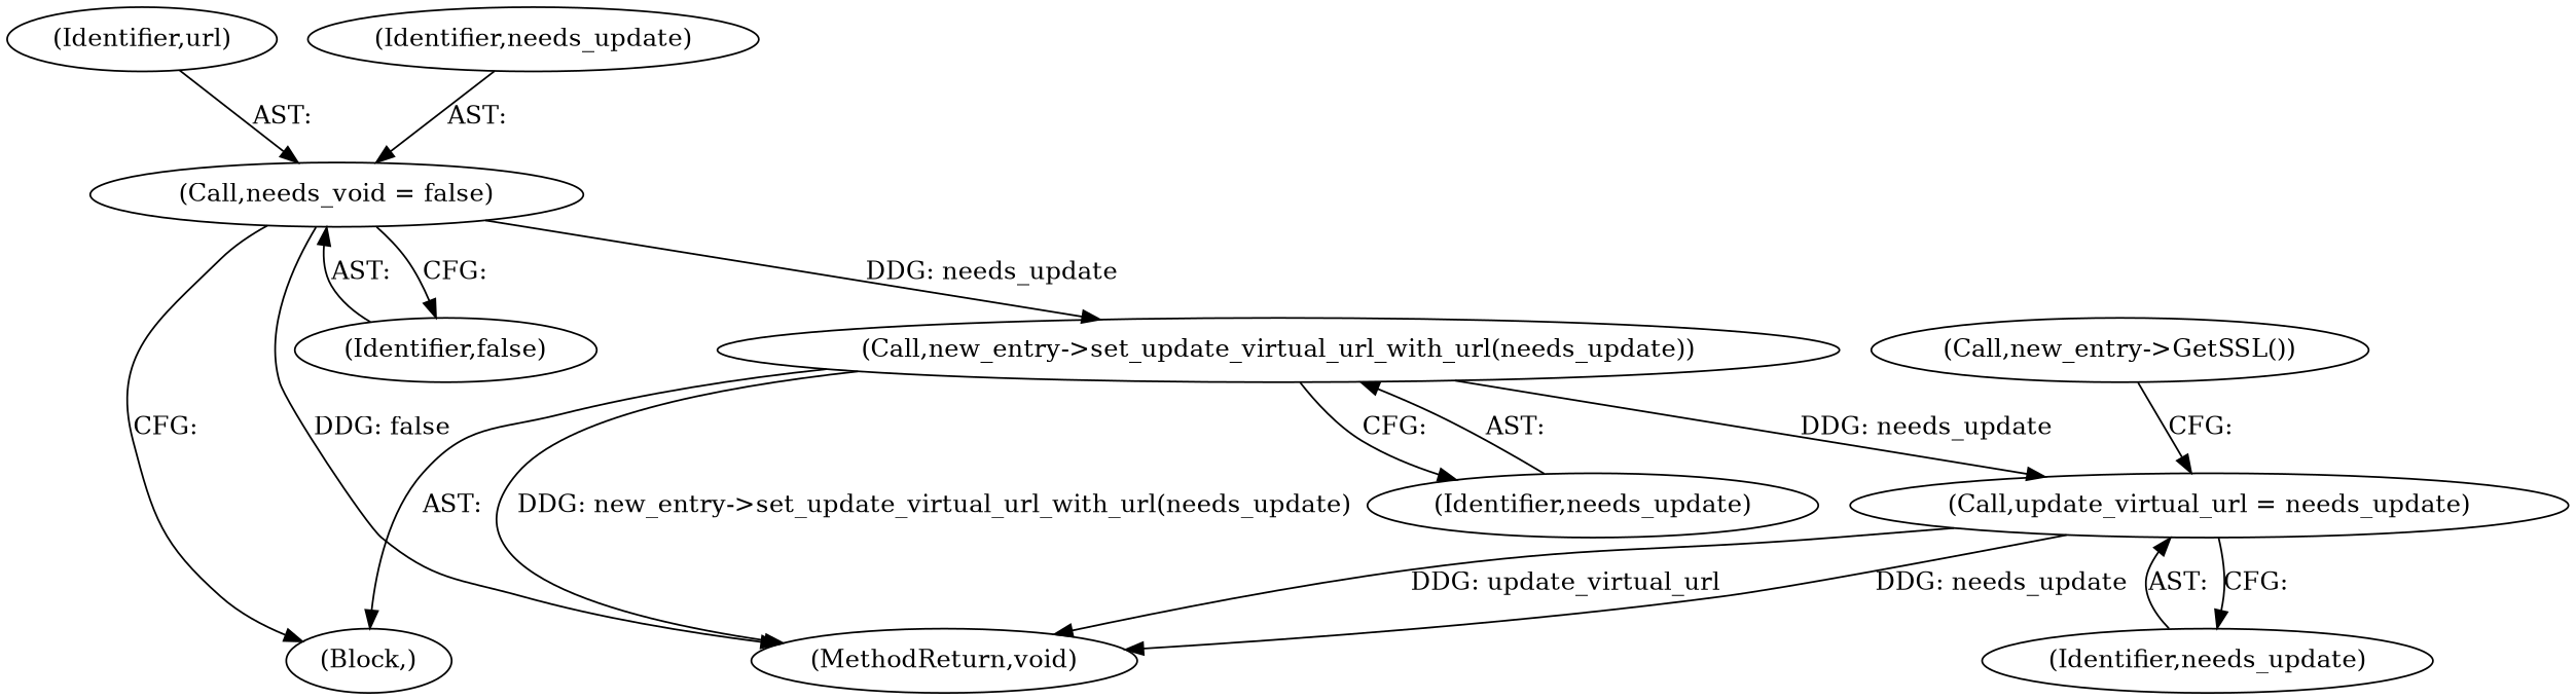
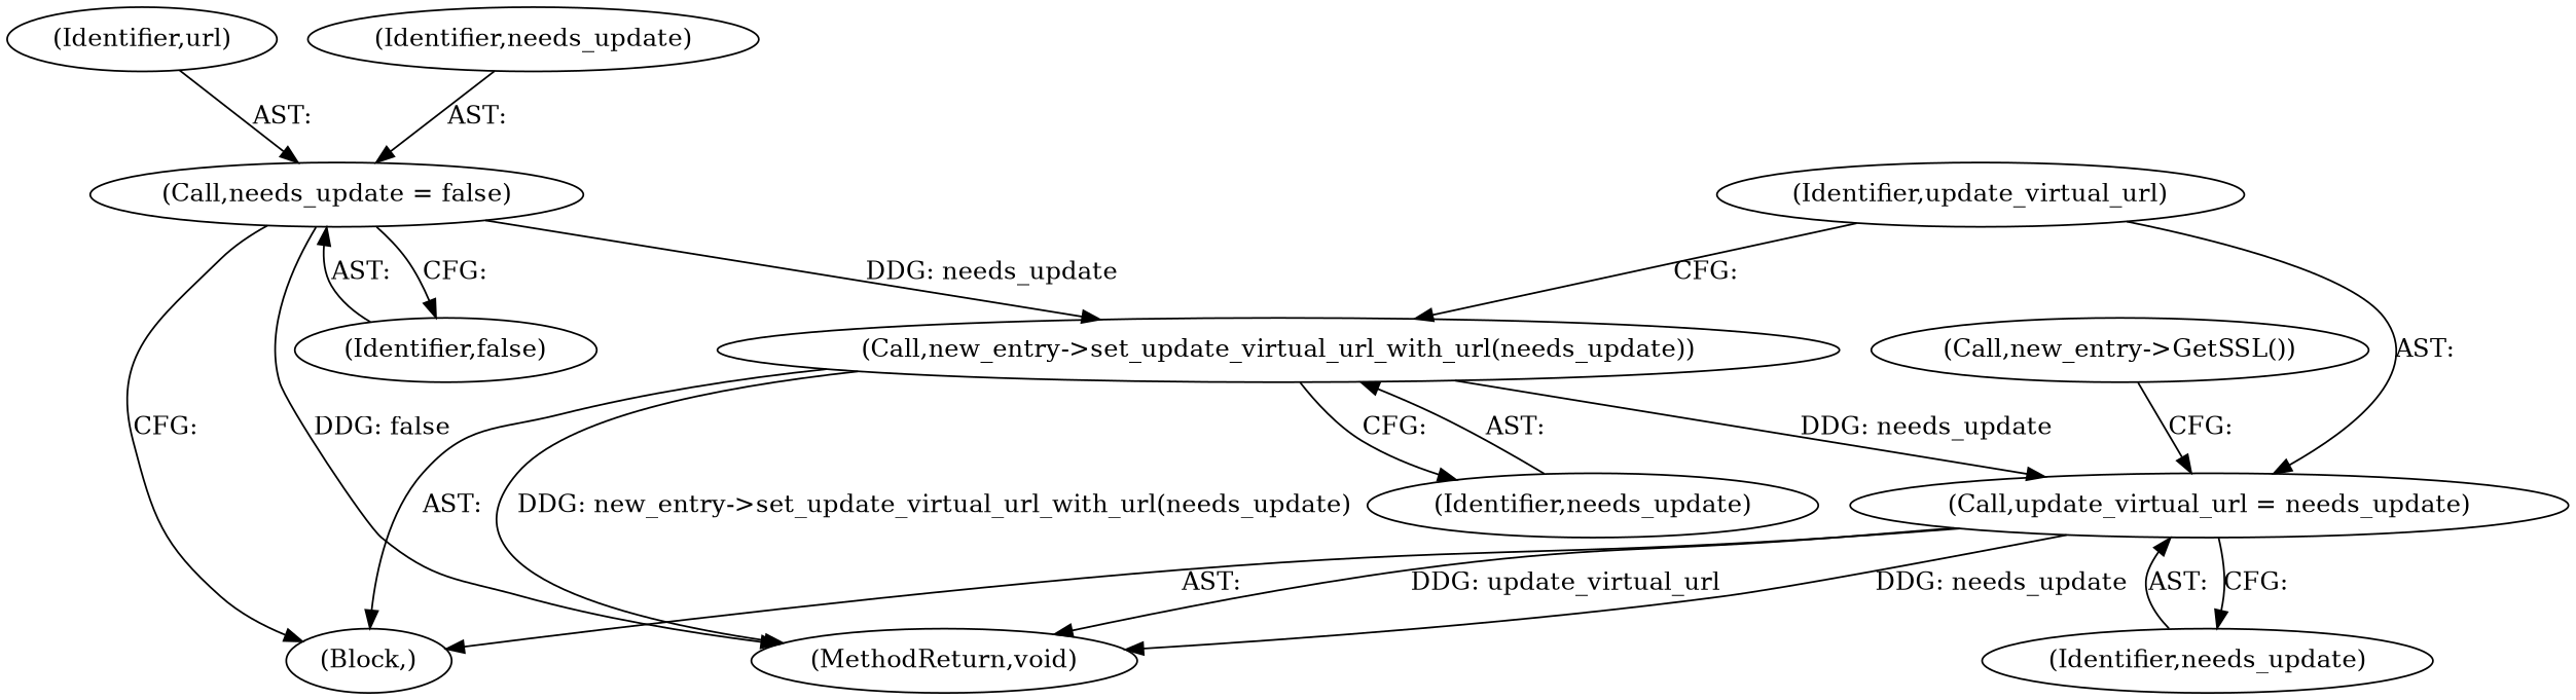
  digraph {
    n1 [label="(Call,update_virtual_url = needs_update)"]
    n2 [label="(MethodReturn,void)"]
    n3 [label="(Identifier,needs_update)"]
    n4 [label="(Block,)"]
    n5 [label="(Call,new_entry->set_update_virtual_url_with_url(needs_update))"]
    n6 [label="(Identifier,needs_update)"]
-   n7 [label="(Call,needs_void = false)"]
+   n7 [label="(Call,needs_update = false)"]
    n8 [label="(Identifier,false)"]
    n9 [label="(Identifier,url)"]
    n10 [label="(Call,new_entry->GetSSL())"]
    n11 [label="(Identifier,needs_update)"]
+   n12 [label="(Identifier,update_virtual_url)"]
    n1 -> n2 [label="DDG: update_virtual_url"]
    n1 -> n2 [label="DDG: needs_update"]
    n1 -> n3 [label="CFG: "]
+   n1 -> n4 [label="AST: "]
    n3 -> n1 [label="AST: "]
    n5 -> n1 [label="DDG: needs_update"]
    n5 -> n2 [label="DDG: new_entry->set_update_virtual_url_with_url(needs_update)"]
    n5 -> n4 [label="AST: "]
    n5 -> n6 [label="CFG: "]
    n6 -> n5 [label="AST: "]
    n7 -> n2 [label="DDG: false"]
    n7 -> n4 [label="CFG: "]
    n7 -> n5 [label="DDG: needs_update"]
    n7 -> n8 [label="CFG: "]
    n8 -> n7 [label="AST: "]
    n9 -> n7 [label="AST: "]
    n10 -> n1 [label="CFG: "]
    n11 -> n7 [label="AST: "]
+   n12 -> n1 [label="AST: "]
+   n12 -> n5 [label="CFG: "]
  }
